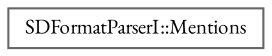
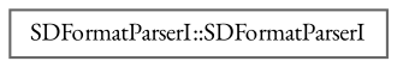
  digraph {
    rankdir=TB
    fontname="EB Garamond"
-   n1 [color=grey40 fillcolor=white fontname="EB Garamond" fontsize=10 height=0.2 label="SDFormatParserI::Mentions" shape=box style=filled width=0.4]
+   n1 [color=grey40 fillcolor=white fontname="EB Garamond" fontsize=10 height=0.2 label="SDFormatParserI::SDFormatParserI" shape=box style=filled width=0.4]
  }
